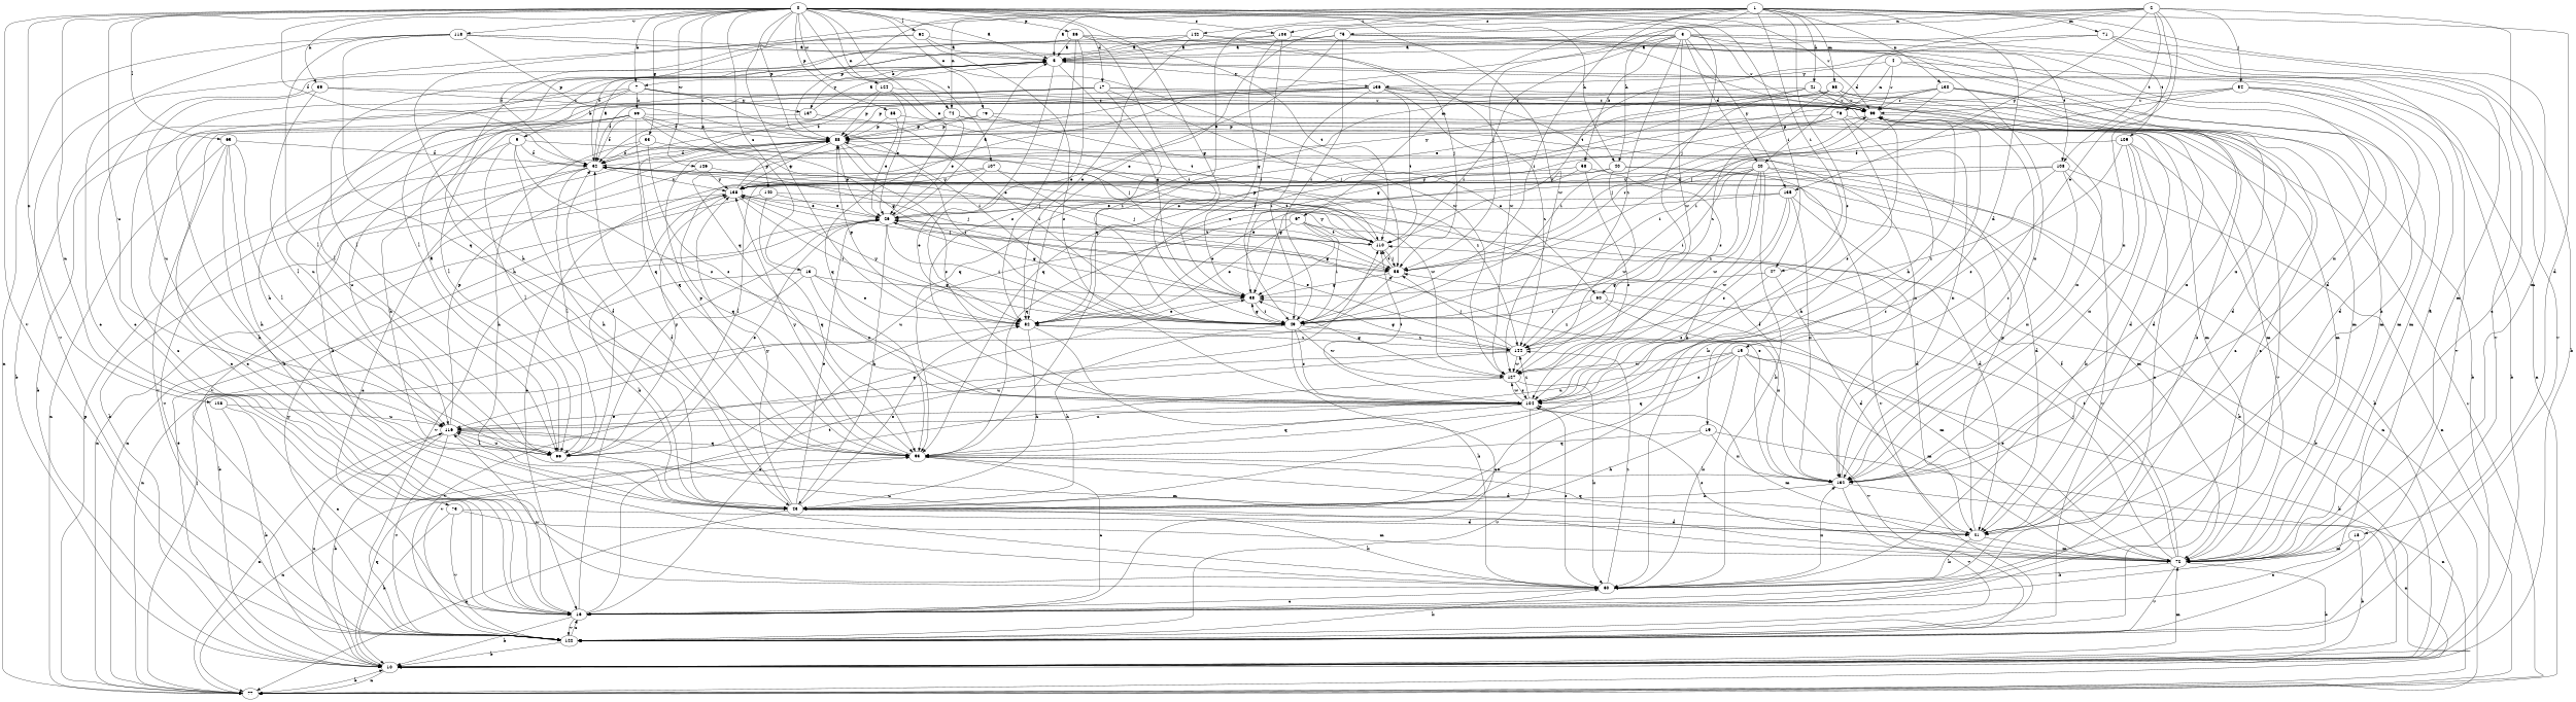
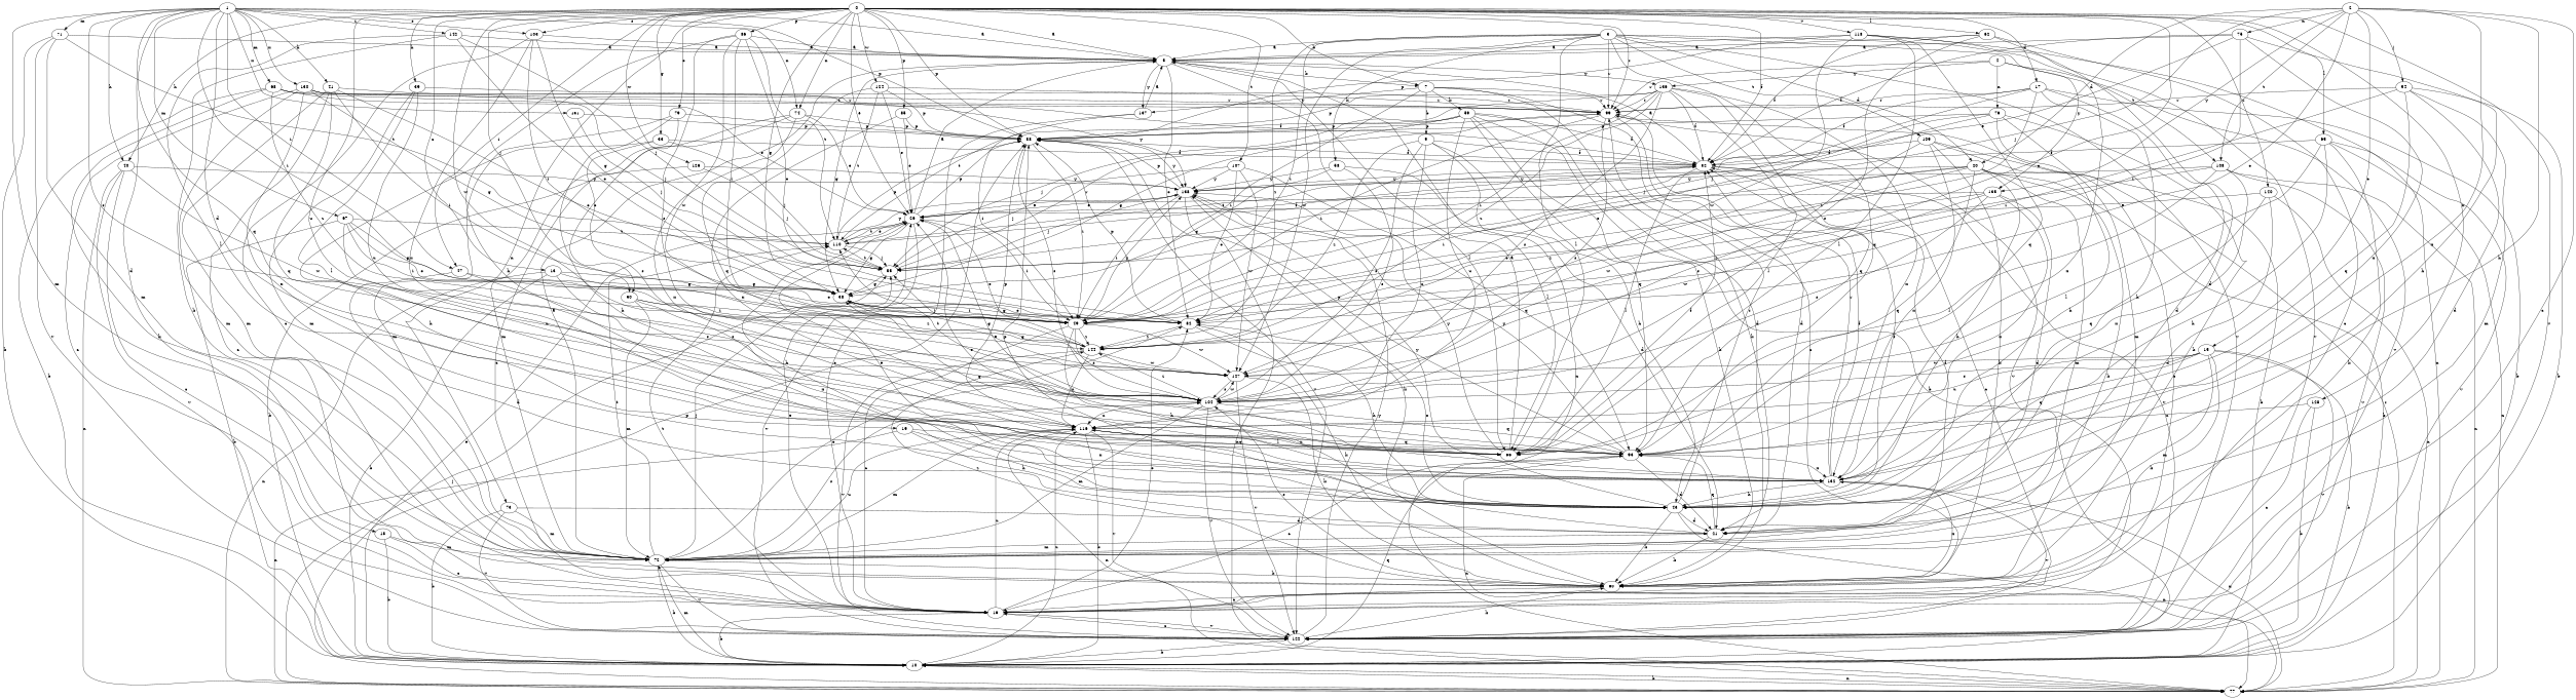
  strict digraph {
    0
    5
    7
    13
    17
    26
    32
    33
    38
    39
    40
    47
    50
    62
    65
    73
    74
    79
    82
    85
    86
    88
    99
    103
    107
    116
    118
    122
    124
    126
    127
    128
    140
    66
    136
    77
    137
    49
    16
    9
    59
    60
    104
    10
    43
    55
    21
    110
    138
    72
    132
    144
    93
    1
    18
    19
    41
    67
    68
    71
    130
+   131
    142
    2
    15
    20
    54
    75
    108
    135
    3
    58
    109
    4
    76
    0 -> 5 [label=a]
    0 -> 7 [label=b]
    0 -> 13 [label=c]
    0 -> 17 [label=d]
    0 -> 26 [label=e]
    0 -> 32 [label=f]
    0 -> 33 [label=g]
    0 -> 38 [label=g]
    0 -> 39 [label=h]
    0 -> 40 [label=h]
    0 -> 47 [label=i]
    0 -> 50 [label=j]
    0 -> 62 [label=l]
    0 -> 65 [label=l]
    0 -> 73 [label=n]
    0 -> 74 [label=n]
    0 -> 79 [label=o]
    0 -> 82 [label=o]
    0 -> 85 [label=p]
    0 -> 86 [label=p]
    0 -> 88 [label=p]
    0 -> 99 [label=r]
    0 -> 103 [label=s]
    0 -> 107 [label=t]
    0 -> 116 [label=u]
    0 -> 118 [label=v]
    0 -> 122 [label=v]
    0 -> 124 [label=w]
    0 -> 126 [label=w]
    0 -> 127 [label=w]
    0 -> 128 [label=x]
    0 -> 140 [label=z]
    5 -> 7 [label=b]
    5 -> 38 [label=g]
    5 -> 82 [label=o]
    5 -> 66 [label=l]
    5 -> 136 [label=y]
    5 -> 77 [label=n]
    5 -> 137 [label=y]
    7 -> 99 [label=r]
    7 -> 137 [label=y]
    7 -> 49 [label=i]
    7 -> 16 [label=c]
    7 -> 9 [label=b]
    7 -> 59 [label=k]
    7 -> 60 [label=k]
    13 -> 38 [label=g]
    13 -> 82 [label=o]
    13 -> 77 [label=n]
    13 -> 104 [label=s]
    13 -> 10 [label=b]
    17 -> 32 [label=f]
    17 -> 99 [label=r]
    17 -> 49 [label=i]
    17 -> 10 [label=b]
    17 -> 43 [label=h]
    17 -> 55 [label=j]
    17 -> 21 [label=d]
    26 -> 5 [label=a]
    26 -> 38 [label=g]
    26 -> 88 [label=p]
    26 -> 122 [label=v]
    26 -> 49 [label=i]
    26 -> 43 [label=h]
    26 -> 110 [label=t]
    32 -> 5 [label=a]
    32 -> 122 [label=v]
    32 -> 66 [label=l]
    32 -> 16 [label=c]
    32 -> 110 [label=t]
    32 -> 138 [label=y]
    33 -> 32 [label=f]
    33 -> 104 [label=s]
    33 -> 43 [label=h]
    33 -> 55 [label=j]
    38 -> 82 [label=o]
    38 -> 49 [label=i]
    39 -> 99 [label=r]
    39 -> 116 [label=u]
    39 -> 66 [label=l]
    39 -> 72 [label=m]
    40 -> 122 [label=v]
    40 -> 127 [label=w]
    40 -> 77 [label=n]
    40 -> 16 [label=c]
    40 -> 138 [label=y]
    47 -> 38 [label=g]
    47 -> 104 [label=s]
    47 -> 21 [label=d]
    50 -> 49 [label=i]
    50 -> 72 [label=m]
    50 -> 132 [label=x]
    50 -> 144 [label=z]
    62 -> 5 [label=a]
    62 -> 32 [label=f]
    62 -> 16 [label=c]
    62 -> 104 [label=s]
    62 -> 21 [label=d]
    65 -> 32 [label=f]
    65 -> 122 [label=v]
    65 -> 66 [label=l]
    65 -> 77 [label=n]
    65 -> 60 [label=k]
    65 -> 43 [label=h]
    73 -> 122 [label=v]
    73 -> 10 [label=b]
    73 -> 21 [label=d]
    73 -> 72 [label=m]
    74 -> 26 [label=e]
    74 -> 88 [label=p]
    74 -> 16 [label=c]
    74 -> 72 [label=m]
    74 -> 132 [label=x]
    79 -> 50 [label=o]
    79 -> 88 [label=p]
    79 -> 43 [label=h]
    79 -> 72 [label=m]
    82 -> 88 [label=p]
    82 -> 60 [label=k]
    82 -> 43 [label=h]
    82 -> 144 [label=z]
    85 -> 26 [label=e]
    85 -> 88 [label=p]
    85 -> 132 [label=x]
    86 -> 5 [label=a]
    86 -> 82 [label=o]
    86 -> 127 [label=w]
    86 -> 49 [label=i]
    86 -> 104 [label=s]
    86 -> 43 [label=h]
    86 -> 110 [label=t]
    88 -> 32 [label=f]
    88 -> 122 [label=v]
    88 -> 49 [label=i]
    88 -> 104 [label=s]
    88 -> 138 [label=y]
    99 -> 88 [label=p]
    99 -> 122 [label=v]
    99 -> 49 [label=i]
    99 -> 104 [label=s]
    99 -> 21 [label=d]
    103 -> 5 [label=a]
    103 -> 38 [label=g]
    103 -> 49 [label=i]
    103 -> 16 [label=c]
    103 -> 132 [label=x]
    107 -> 82 [label=o]
    107 -> 127 [label=w]
    107 -> 55 [label=j]
    107 -> 138 [label=y]
    107 -> 93 [label=q]
    116 -> 88 [label=p]
    116 -> 122 [label=v]
    116 -> 66 [label=l]
    116 -> 77 [label=n]
    116 -> 10 [label=b]
    116 -> 72 [label=m]
    116 -> 93 [label=q]
    118 -> 5 [label=a]
    118 -> 88 [label=p]
    118 -> 122 [label=v]
    118 -> 127 [label=w]
    118 -> 66 [label=l]
    118 -> 77 [label=n]
    118 -> 93 [label=q]
    122 -> 16 [label=c]
    122 -> 60 [label=k]
    122 -> 10 [label=b]
    122 -> 138 [label=y]
    124 -> 26 [label=e]
    124 -> 88 [label=p]
    124 -> 99 [label=r]
    124 -> 110 [label=t]
    124 -> 93 [label=q]
    126 -> 10 [label=b]
    126 -> 55 [label=j]
    126 -> 138 [label=y]
    127 -> 38 [label=g]
    127 -> 122 [label=v]
    127 -> 60 [label=k]
    127 -> 104 [label=s]
    128 -> 116 [label=u]
    128 -> 16 [label=c]
    128 -> 10 [label=b]
    140 -> 26 [label=e]
    140 -> 77 [label=n]
    140 -> 21 [label=d]
    140 -> 93 [label=q]
    66 -> 5 [label=a]
    66 -> 26 [label=e]
    66 -> 32 [label=f]
    66 -> 38 [label=g]
    66 -> 116 [label=u]
    66 -> 138 [label=y]
    136 -> 32 [label=f]
    136 -> 88 [label=p]
    136 -> 99 [label=r]
    136 -> 66 [label=l]
    136 -> 49 [label=i]
    136 -> 104 [label=s]
    136 -> 110 [label=t]
    136 -> 132 [label=x]
    136 -> 144 [label=z]
    136 -> 93 [label=q]
    77 -> 88 [label=p]
    77 -> 99 [label=r]
    77 -> 10 [label=b]
    77 -> 55 [label=j]
    137 -> 5 [label=a]
    137 -> 49 [label=i]
    137 -> 16 [label=c]
    49 -> 38 [label=g]
    49 -> 127 [label=w]
    49 -> 16 [label=c]
    49 -> 104 [label=s]
    49 -> 43 [label=h]
    49 -> 138 [label=y]
    49 -> 144 [label=z]
    16 -> 26 [label=e]
    16 -> 82 [label=o]
-   16 -> 116 [label=w]
+   16 -> 116 [label=u]
    16 -> 122 [label=v]
    16 -> 10 [label=b]
    16 -> 110 [label=t]
    9 -> 32 [label=f]
    9 -> 116 [label=u]
    9 -> 66 [label=l]
    9 -> 104 [label=s]
    9 -> 43 [label=h]
    9 -> 144 [label=z]
    59 -> 32 [label=f]
    59 -> 38 [label=g]
    59 -> 88 [label=p]
    59 -> 116 [label=u]
    59 -> 60 [label=k]
    59 -> 10 [label=b]
    59 -> 55 [label=j]
    59 -> 21 [label=d]
    59 -> 93 [label=q]
    60 -> 16 [label=c]
    60 -> 104 [label=s]
    60 -> 132 [label=x]
    60 -> 144 [label=z]
    104 -> 116 [label=u]
    104 -> 122 [label=v]
    104 -> 127 [label=w]
    104 -> 110 [label=t]
    104 -> 72 [label=m]
    104 -> 144 [label=z]
    104 -> 93 [label=q]
    10 -> 26 [label=e]
    10 -> 116 [label=u]
    10 -> 77 [label=n]
    10 -> 72 [label=m]
    10 -> 93 [label=q]
    43 -> 26 [label=e]
    43 -> 32 [label=f]
    43 -> 82 [label=o]
    43 -> 99 [label=r]
    43 -> 77 [label=n]
    43 -> 60 [label=k]
    43 -> 21 [label=d]
    43 -> 138 [label=y]
    55 -> 38 [label=g]
    55 -> 99 [label=r]
    55 -> 110 [label=t]
    21 -> 88 [label=p]
    21 -> 60 [label=k]
    21 -> 72 [label=m]
    21 -> 93 [label=q]
    110 -> 26 [label=e]
    110 -> 32 [label=f]
    110 -> 88 [label=p]
    110 -> 55 [label=j]
    110 -> 138 [label=y]
    138 -> 26 [label=e]
    138 -> 88 [label=p]
    138 -> 77 [label=n]
    138 -> 49 [label=i]
    138 -> 60 [label=k]
    138 -> 55 [label=j]
    72 -> 5 [label=a]
    72 -> 32 [label=f]
    72 -> 82 [label=o]
    72 -> 116 [label=u]
    72 -> 122 [label=v]
    72 -> 60 [label=k]
    72 -> 104 [label=s]
    72 -> 10 [label=b]
    72 -> 55 [label=j]
    72 -> 110 [label=t]
    132 -> 26 [label=e]
    132 -> 32 [label=f]
    132 -> 99 [label=r]
    132 -> 122 [label=v]
    132 -> 77 [label=n]
    132 -> 43 [label=h]
    144 -> 26 [label=e]
    144 -> 38 [label=g]
    144 -> 116 [label=u]
    144 -> 122 [label=v]
    144 -> 127 [label=w]
    144 -> 55 [label=j]
    93 -> 88 [label=p]
    93 -> 77 [label=n]
    93 -> 16 [label=c]
    93 -> 21 [label=d]
    93 -> 138 [label=y]
    93 -> 132 [label=x]
    1 -> 5 [label=a]
    1 -> 40 [label=h]
    1 -> 47 [label=i]
    1 -> 74 [label=n]
    1 -> 88 [label=p]
    1 -> 103 [label=s]
    1 -> 49 [label=i]
    1 -> 104 [label=s]
    1 -> 72 [label=m]
    1 -> 93 [label=q]
    1 -> 18 [label=d]
    1 -> 19 [label=d]
    1 -> 41 [label=h]
    1 -> 67 [label=m]
    1 -> 68 [label=m]
    1 -> 71 [label=m]
    1 -> 130 [label=x]
+   1 -> 131 [label=x]
    1 -> 142 [label=z]
    18 -> 16 [label=c]
    18 -> 10 [label=b]
    18 -> 72 [label=m]
    19 -> 77 [label=n]
    19 -> 43 [label=h]
    19 -> 132 [label=x]
    19 -> 93 [label=q]
    41 -> 82 [label=o]
    41 -> 99 [label=r]
    41 -> 49 [label=i]
    41 -> 16 [label=c]
    41 -> 72 [label=m]
    41 -> 93 [label=q]
    67 -> 38 [label=g]
    67 -> 82 [label=o]
    67 -> 116 [label=u]
    67 -> 49 [label=i]
    67 -> 10 [label=b]
    67 -> 110 [label=t]
    68 -> 26 [label=e]
    68 -> 99 [label=r]
    68 -> 60 [label=k]
    68 -> 10 [label=b]
    68 -> 138 [label=y]
    68 -> 144 [label=z]
    71 -> 5 [label=a]
    71 -> 122 [label=v]
    71 -> 10 [label=b]
    71 -> 110 [label=t]
    71 -> 72 [label=m]
    130 -> 32 [label=f]
    130 -> 38 [label=g]
    130 -> 99 [label=r]
    130 -> 16 [label=c]
    130 -> 55 [label=j]
    130 -> 72 [label=m]
    130 -> 132 [label=x]
+   131 -> 88 [label=p]
+   131 -> 55 [label=j]
    142 -> 5 [label=a]
    142 -> 82 [label=o]
    142 -> 66 [label=l]
    142 -> 60 [label=k]
    142 -> 55 [label=j]
    2 -> 82 [label=o]
    2 -> 16 [label=c]
    2 -> 43 [label=h]
    2 -> 55 [label=j]
    2 -> 132 [label=x]
    2 -> 15 [label=c]
    2 -> 20 [label=d]
    2 -> 54 [label=j]
    2 -> 75 [label=n]
    2 -> 108 [label=t]
    2 -> 135 [label=y]
    15 -> 116 [label=u]
    15 -> 122 [label=v]
    15 -> 127 [label=w]
    15 -> 60 [label=k]
    15 -> 104 [label=s]
    15 -> 10 [label=b]
    15 -> 72 [label=m]
    15 -> 93 [label=q]
    20 -> 127 [label=w]
    20 -> 49 [label=i]
    20 -> 60 [label=k]
    20 -> 10 [label=b]
    20 -> 43 [label=h]
    20 -> 138 [label=y]
    20 -> 72 [label=m]
    20 -> 144 [label=z]
    20 -> 93 [label=q]
    54 -> 99 [label=r]
    54 -> 49 [label=i]
    54 -> 10 [label=b]
    54 -> 21 [label=d]
    54 -> 72 [label=m]
    54 -> 93 [label=q]
    75 -> 5 [label=a]
    75 -> 26 [label=e]
    75 -> 32 [label=f]
    75 -> 49 [label=i]
    75 -> 43 [label=h]
    75 -> 132 [label=x]
    108 -> 122 [label=v]
    108 -> 66 [label=l]
    108 -> 77 [label=n]
    108 -> 138 [label=y]
    108 -> 132 [label=x]
    108 -> 144 [label=z]
    135 -> 26 [label=e]
    135 -> 82 [label=o]
    135 -> 127 [label=w]
    135 -> 104 [label=s]
    135 -> 21 [label=d]
    135 -> 132 [label=x]
    3 -> 5 [label=a]
    3 -> 99 [label=r]
    3 -> 122 [label=v]
    3 -> 127 [label=w]
    3 -> 66 [label=l]
    3 -> 49 [label=i]
    3 -> 144 [label=z]
    3 -> 93 [label=q]
    3 -> 20 [label=d]
    3 -> 108 [label=t]
    3 -> 135 [label=y]
    3 -> 58 [label=k]
    3 -> 109 [label=t]
    58 -> 38 [label=g]
    58 -> 104 [label=s]
    58 -> 21 [label=d]
    58 -> 138 [label=y]
    109 -> 32 [label=f]
    109 -> 16 [label=c]
    109 -> 60 [label=k]
    109 -> 104 [label=s]
    109 -> 10 [label=b]
    109 -> 132 [label=x]
    4 -> 99 [label=r]
    4 -> 122 [label=v]
    4 -> 136 [label=y]
    4 -> 132 [label=x]
    4 -> 76 [label=n]
    76 -> 82 [label=o]
    76 -> 88 [label=p]
    76 -> 60 [label=k]
    76 -> 43 [label=h]
    76 -> 55 [label=j]
    76 -> 72 [label=m]
  }
